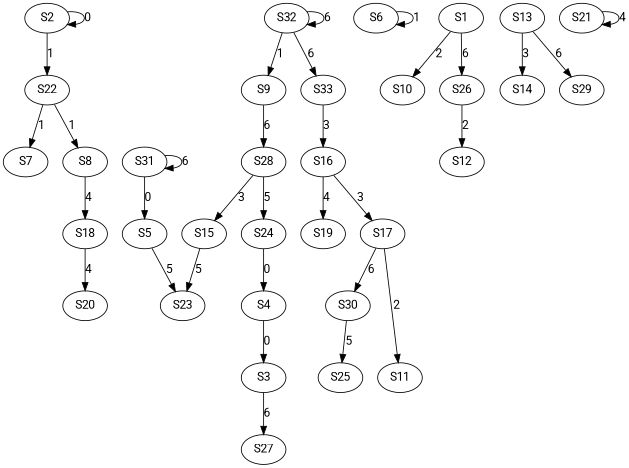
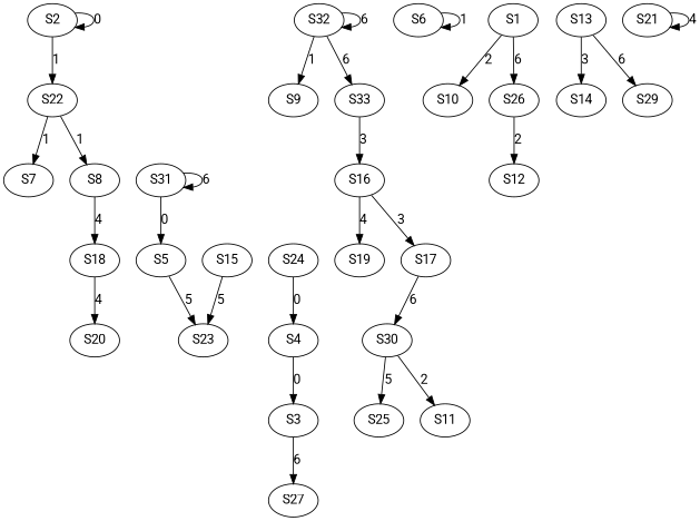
  strict digraph {
    fontname=Roboto
    node [fontname=Roboto]
    edge [fontname=Roboto]
    S2
    S22
    S7
    S8
    S4
    S3
    S27
    S24
    S31
    S5
    S23
    S6
    S18
    S20
    S32
    S9
    S33
-   S28
    S16
    S15
    S1
    S10
    S26
    S12
    S17
    S11
    S30
    S25
    S13
    S14
    S29
    S19
    S21
    S2 -> S2 [label=0]
    S2 -> S22 [label=1]
    S22 -> S7 [label=1]
    S22 -> S8 [label=1]
    S8 -> S18 [label=4]
    S4 -> S3 [label=0]
    S3 -> S27 [label=6]
    S24 -> S4 [label=0]
    S31 -> S31 [label=6]
    S31 -> S5 [label=0]
    S5 -> S23 [label=5]
    S6 -> S6 [label=1]
    S18 -> S20 [label=4]
    S32 -> S32 [label=6]
    S32 -> S9 [label=1]
    S32 -> S33 [label=6]
-   S9 -> S28 [label=6]
    S33 -> S16 [label=3]
-   S28 -> S24 [label=5]
-   S28 -> S15 [label=3]
    S16 -> S17 [label=3]
    S16 -> S19 [label=4]
    S15 -> S23 [label=5]
    S1 -> S10 [label=2]
    S1 -> S26 [label=6]
    S26 -> S12 [label=2]
-   S17 -> S11 [label=2]
+   S30 -> S11 [label=2]
    S17 -> S30 [label=6]
    S30 -> S25 [label=5]
    S13 -> S14 [label=3]
    S13 -> S29 [label=6]
    S21 -> S21 [label=4]
  }
